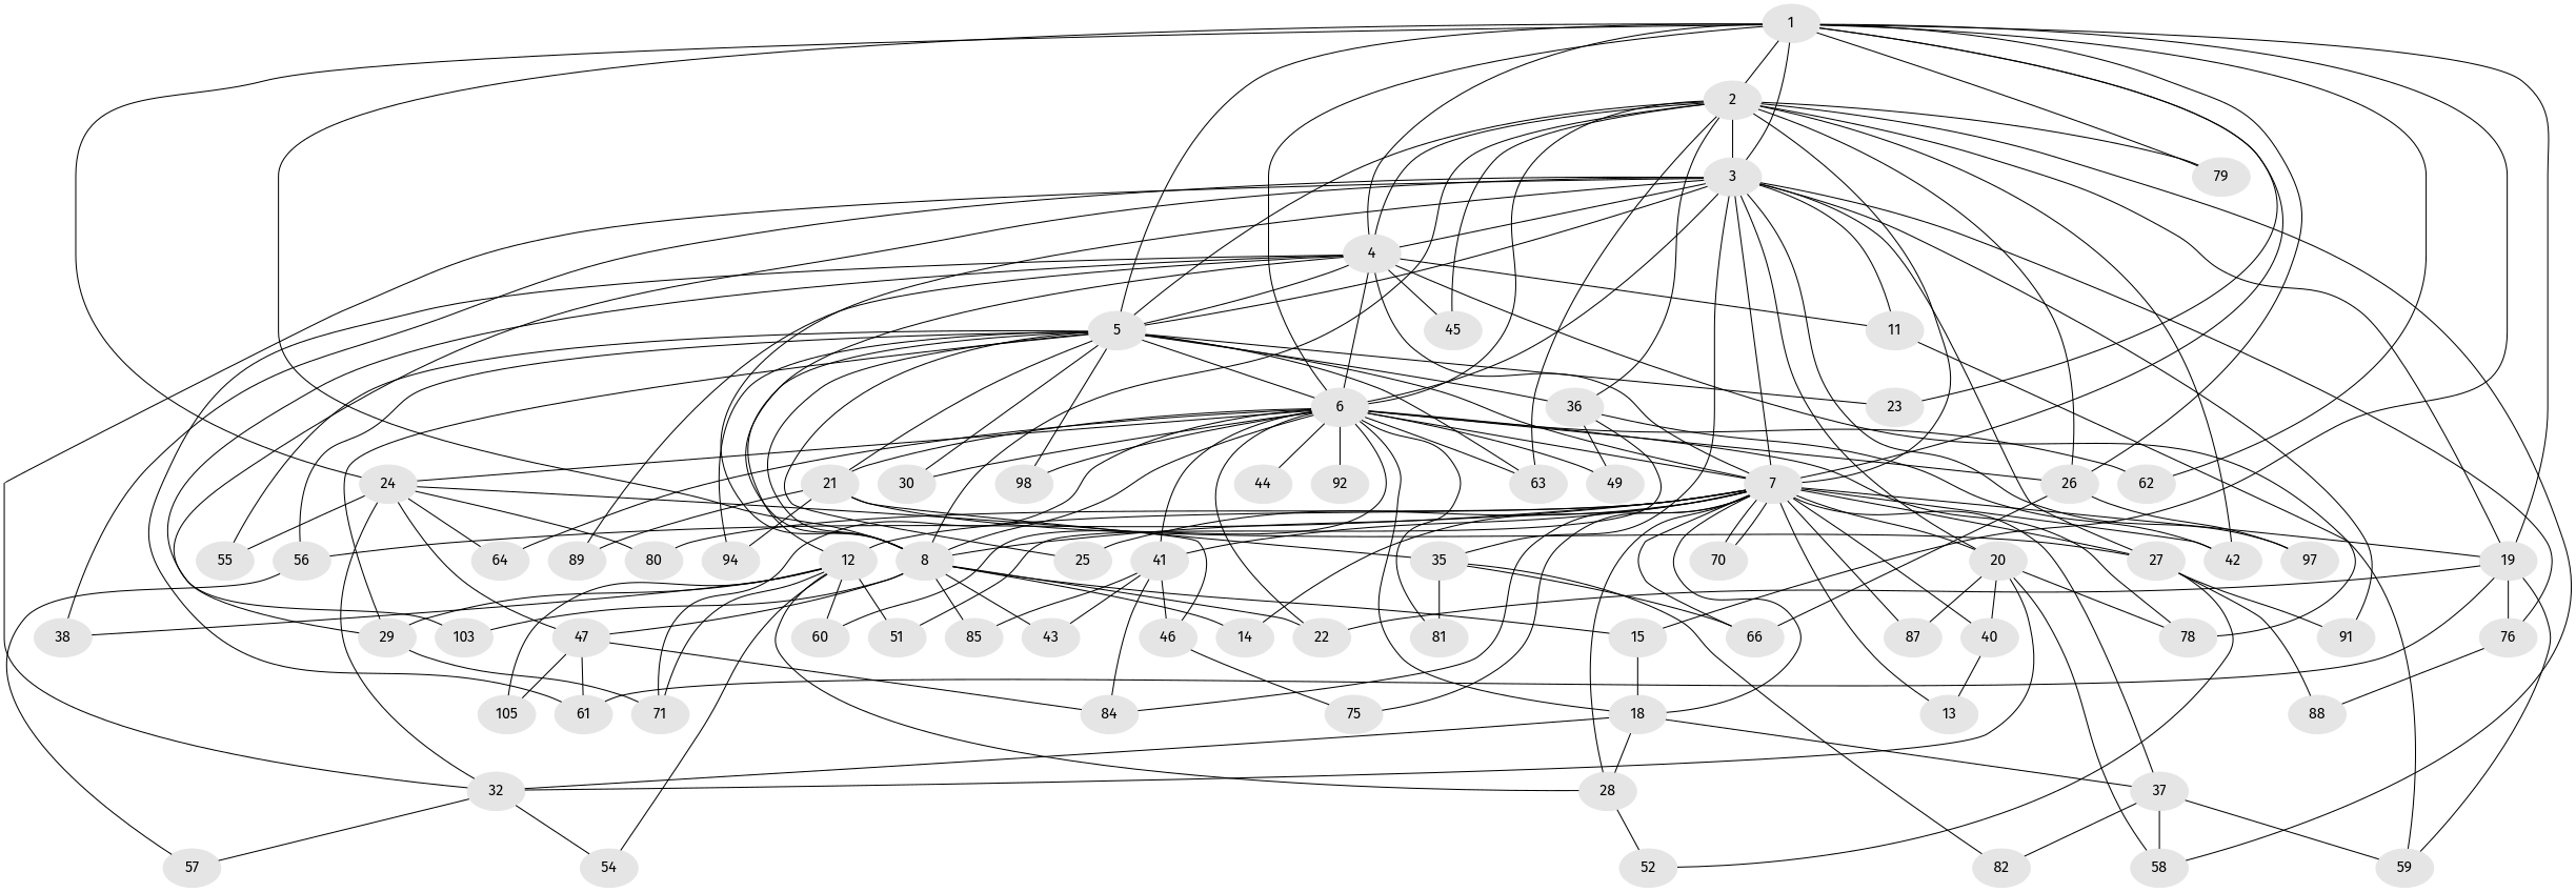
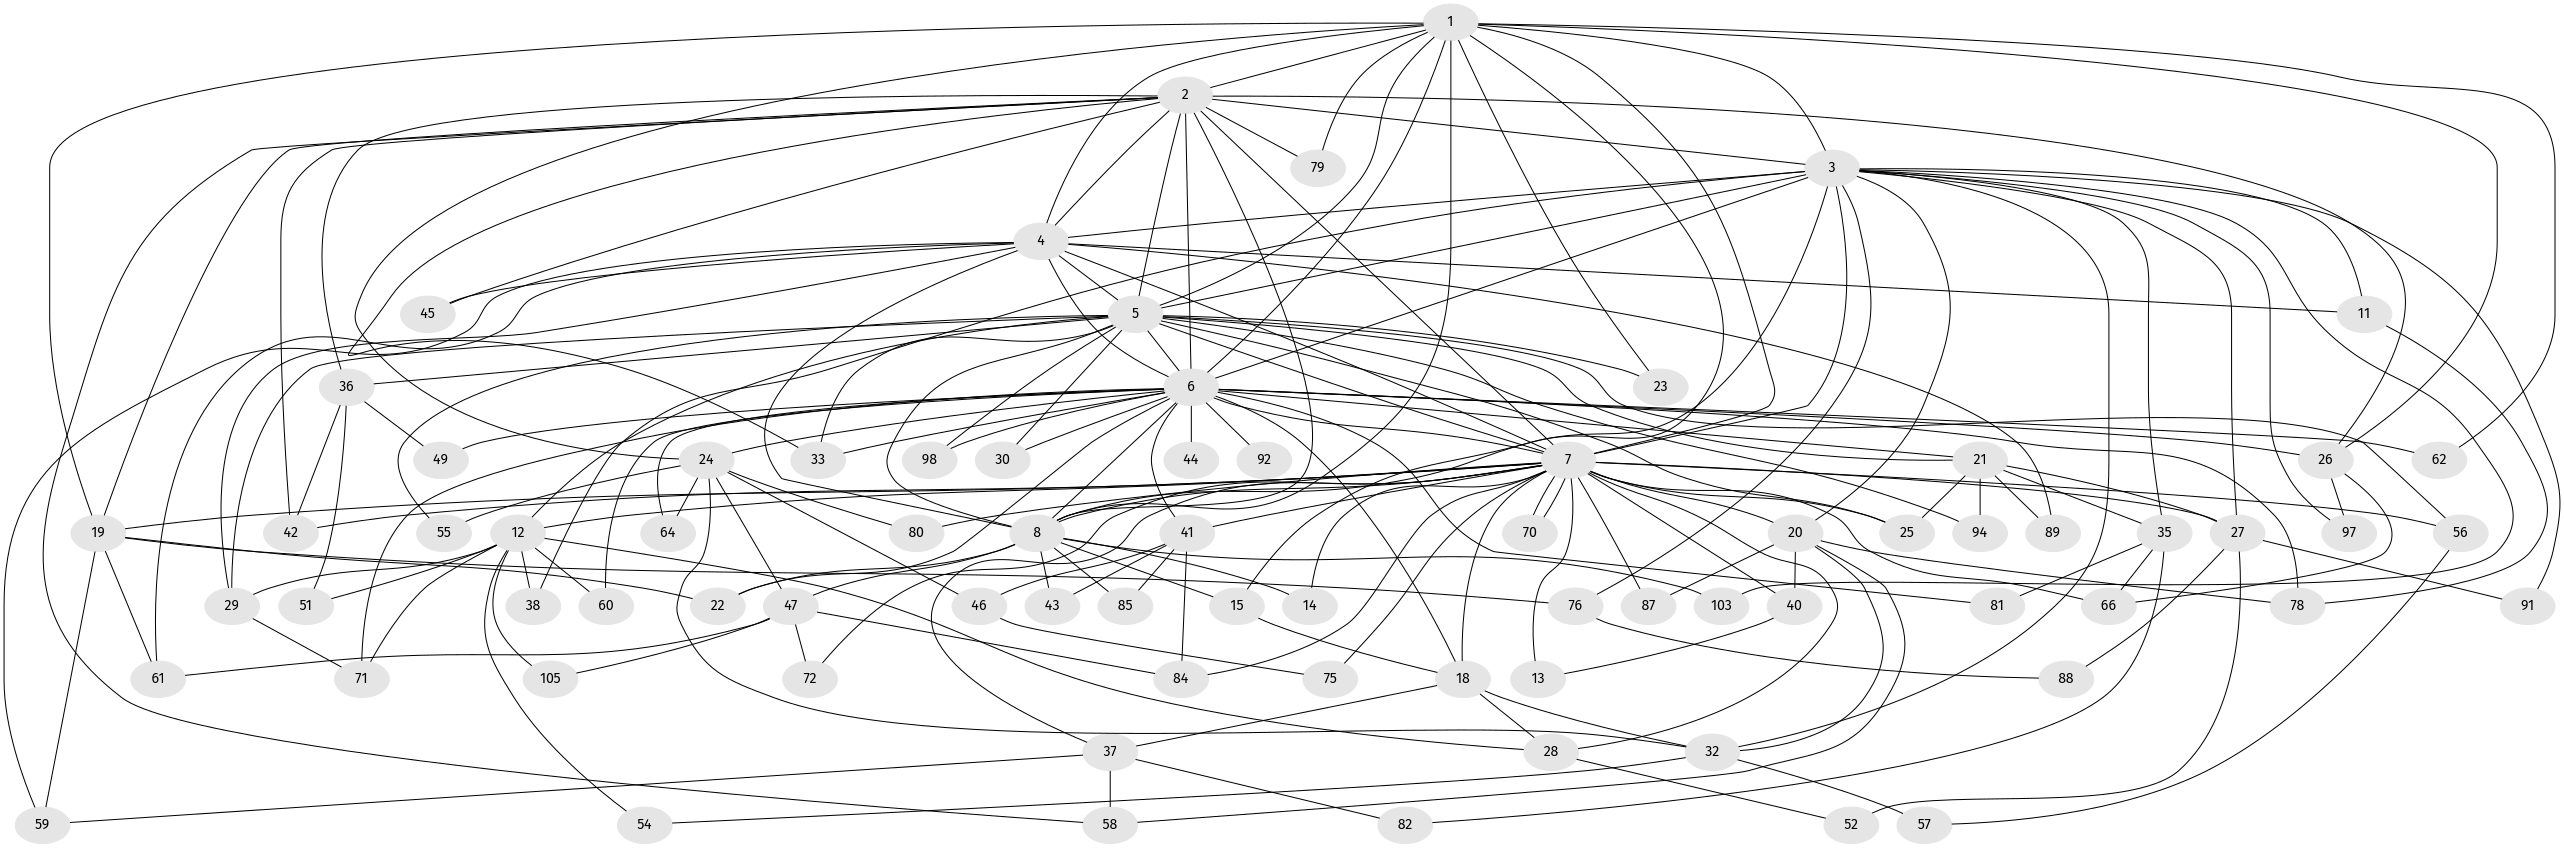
  graph {
    fontname="Fira Sans"
    node [color=gray90 fontname="Fira Sans" style=filled]
    edge [fontname="Fira Sans"]
    1 [super="+96"]
    2
    3 [super="+13"]
    4 [super="+69"]
    5 [super="+17"]
    6 [super="+10"]
    7 [super="+9"]
    8 [super="+74"]
    15
    19 [super="+99"]
    23
    24 [super="+90"]
    26 [super="+33"]
    62
    79
    36 [super="+68"]
    42
    45
    58 [super="+86"]
-   63 [super="+101"]
+   63 [super="+101" label=33]
    76 [super="+77"]
    11 [super="+100"]
    20 [super="+50"]
    27 [super="+31"]
    32 [super="+34"]
    35
    38
    91
    97
    103
    29 [super="+67"]
    59
    61
    89
    12 [super="+16"]
    21 [super="+83"]
    25
    30
    55
    56
    94
    98
    18 [super="+73"]
    22 [super="+102"]
    41 [super="+48"]
    44
    49
    60
    64
    71 [super="+93"]
    78
    81
    92
    14
    28 [super="+104"]
    37
    40
    n58 [label=13]
    66 [super="+95"]
    70
+   72
    75
    80
    84
    87
    43
    47 [super="+65"]
    85
    46
    51
    88
    52
    54
    57
    82
    105
    1 -- 2
    1 -- 3
    1 -- 4
    1 -- 5
    1 -- 6 [weight=2]
    1 -- 7 [weight=2]
    1 -- 8 [weight=2]
    1 -- 15
    1 -- 19
    1 -- 23
    1 -- 24
    1 -- 26
    1 -- 62
    1 -- 79
    2 -- 3 [weight=2]
    2 -- 4
    2 -- 5
    2 -- 6 [weight=2]
    2 -- 7 [weight=2]
    2 -- 8
    2 -- 19
    2 -- 26
    2 -- 79
    2 -- 36
    2 -- 42
    2 -- 45
    2 -- 58
    2 -- 63
    3 -- 4
    3 -- 5 [weight=2]
    3 -- 6 [weight=2]
    3 -- 7 [weight=2]
    3 -- 8
    3 -- 76
    3 -- 11
    3 -- 20
    3 -- 27
    3 -- 32
    3 -- 35
    3 -- 38
    3 -- 91
    3 -- 97
    3 -- 103
    4 -- 5
    4 -- 6 [weight=2]
    4 -- 7 [weight=2]
    4 -- 8
    4 -- 45
    4 -- 11
    4 -- 29
    4 -- 59
    4 -- 61
    4 -- 89
    5 -- 6 [weight=2]
    5 -- 7 [weight=2]
    5 -- 8
    5 -- 23
    5 -- 36
    5 -- 63
    5 -- 29
    5 -- 12
    5 -- 21
    5 -- 25
    5 -- 30
    5 -- 55
    5 -- 56
    5 -- 94
    5 -- 98
    6 -- 7 [weight=4]
    6 -- 8 [weight=2]
    6 -- 24
    6 -- 26 [weight=2]
    6 -- 62
    6 -- 63
    6 -- 21
    6 -- 30
    6 -- 98
    6 -- 18
    6 -- 22
    6 -- 41
    6 -- 44
    6 -- 49
    6 -- 60
    6 -- 64
    6 -- 71
    6 -- 78
    6 -- 81
    6 -- 92 [weight=2]
    7 -- 8 [weight=2]
    7 -- 19
    7 -- 42
    7 -- 20 [weight=2]
    7 -- 27
    7 -- 12 [weight=2]
    7 -- 25
    7 -- 56
    7 -- 18
    7 -- 41
    7 -- 14
    7 -- 28
    7 -- 37
    7 -- 40
    7 -- n58
    7 -- 66
    7 -- 70
    7 -- 70
+   7 -- 72
    7 -- 75
    7 -- 80
    7 -- 84
    7 -- 87
    8 -- 15
    8 -- 103
    8 -- 22
    8 -- 14
    8 -- 43
    8 -- 47
    8 -- 85
    15 -- 18
    19 -- 76
    19 -- 59
    19 -- 61
    19 -- 22
    24 -- 32
    24 -- 55
    24 -- 64
    24 -- 80
    24 -- 47
    24 -- 46
    26 -- 97
    26 -- 66
    36 -- 42
    36 -- 49
    36 -- 51
    76 -- 88
    11 -- 78
    20 -- 58
    20 -- 32
    20 -- 78
    20 -- 40
    20 -- 87
    27 -- 91
    27 -- 88
    27 -- 52
    32 -- 54
    32 -- 57
    35 -- 81
    35 -- 66
    35 -- 82
    29 -- 71
    12 -- 38
    12 -- 29
    12 -- 60
    12 -- 71
    12 -- 28
    12 -- 51
    12 -- 54
    12 -- 105
    21 -- 27
    21 -- 35
    21 -- 89
+   21 -- 25
    21 -- 94
    56 -- 57
    18 -- 32
    18 -- 28
    18 -- 37
    41 -- 84
    41 -- 43
    41 -- 85
    41 -- 46
    28 -- 52
    37 -- 58
    37 -- 59
    37 -- 82
    40 -- n58
    47 -- 61
+   47 -- 72
    47 -- 84
    47 -- 105
    46 -- 75
  }
